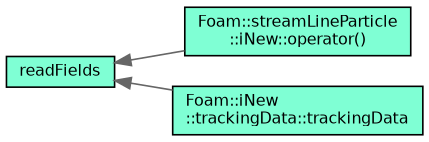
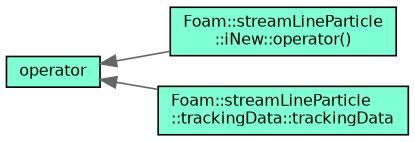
  digraph {
    rankdir=LR
    node [color=black fillcolor=aquamarine fontname=Helvetica fontsize=10 shape=record style=filled]
    edge [color=gray40 dir=back fontname=Helvetica fontsize=10 labelfontname=Helvetica labelfontsize=10 style=solid]
-   n1 [fontcolor=black height=0.2 label=readFields width=0.4]
+   n1 [fontcolor=black height=0.2 label=operator width=0.4]
    n2 [height=0.2 label="Foam::streamLineParticle\l::iNew::operator()" width=0.4]
-   n3 [height=0.2 label="Foam::iNew\l::trackingData::trackingData" width=0.4]
+   n3 [height=0.2 label="Foam::streamLineParticle\l::trackingData::trackingData" width=0.4]
    n1 -> n2
    n1 -> n3
  }
